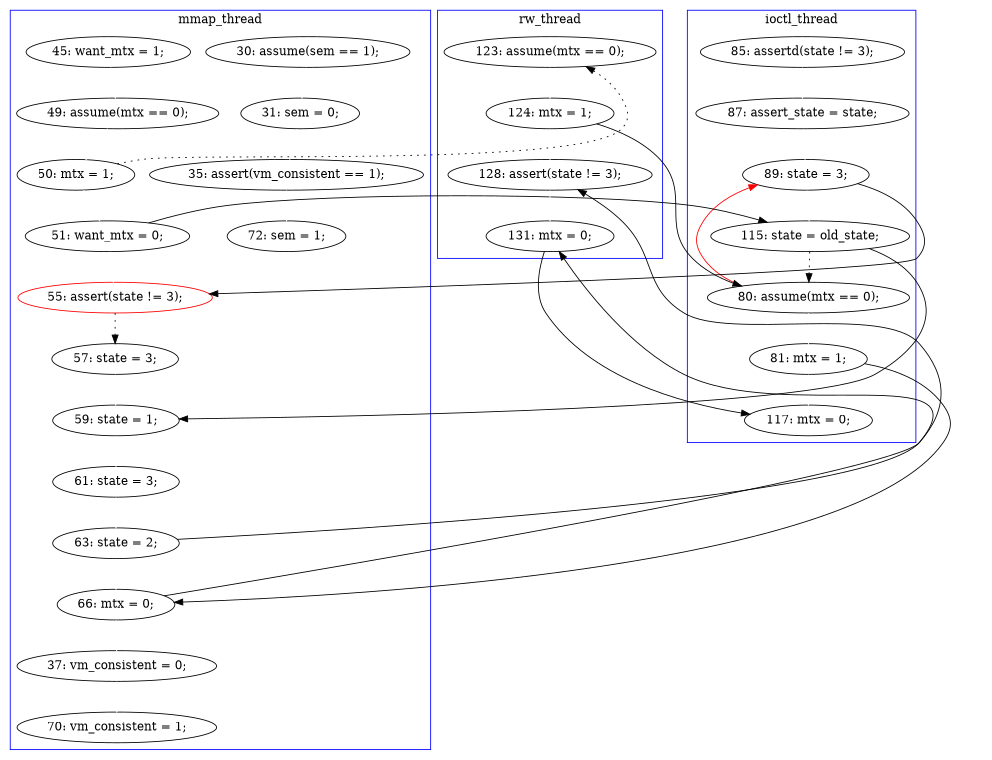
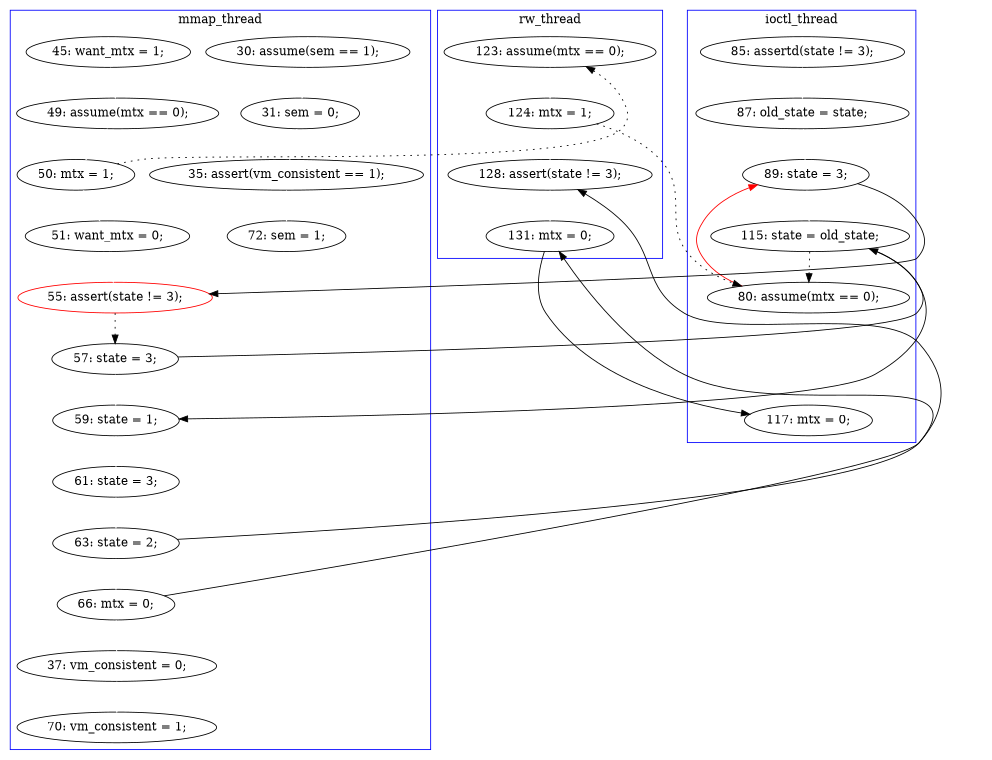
  digraph {
    edge [color=white style=solid]
    n1 [label="117: mtx = 0;"]
    n2 [label="80: assume(mtx == 0);"]
-   n3 [label="81: mtx = 1;"]
    n4 [label="89: state = 3;"]
    n5 [label="115: state = old_state;"]
-   n6 [label="87: assert_state = state;"]
+   n6 [label="87: old_state = state;"]
    n7 [label="85: assertd(state != 3);"]
    n8 [label="30: assume(sem == 1);"]
    n9 [label="31: sem = 0;"]
    n10 [label="57: state = 3;"]
    n11 [label="59: state = 1;"]
    n12 [label="45: want_mtx = 1;"]
    n13 [label="72: sem = 1;"]
    n14 [color=red label="55: assert(state != 3);"]
    n15 [label="63: state = 2;"]
    n16 [label="35: assert(vm_consistent == 1);"]
    n17 [label="66: mtx = 0;"]
    n18 [label="50: mtx = 1;"]
    n19 [label="61: state = 3;"]
    n20 [label="37: vm_consistent = 0;"]
    n21 [label="49: assume(mtx == 0);"]
    n22 [label="51: want_mtx = 0;"]
    n23 [label="70: vm_consistent = 1;"]
    n24 [label="131: mtx = 0;"]
    n25 [label="128: assert(state != 3);"]
    n26 [label="124: mtx = 1;"]
    n27 [label="123: assume(mtx == 0);"]
    subgraph cluster_1 {
      color=blue
      label=ioctl_thread
      n1
      n2
-     n3
      n4
      n5
      n6
      n7
    }
    subgraph cluster_2 {
      color=blue
      label=mmap_thread
      n8
      n9
      n10
      n11
      n12
      n13
      n14
      n15
      n16
      n17
      n18
      n19
      n20
      n21
      n22
      n23
    }
    subgraph cluster_3 {
      color=blue
      label=rw_thread
      n24
      n25
      n26
      n27
    }
-   n2 -> n3
    n2 -> n4 [color=red constraint=false]
-   n3 -> n1
-   n3 -> n17 [color=black constraint=false]
    n4 -> n5
    n4 -> n14 [color=black constraint=false]
    n5 -> n2 [color=black style=dotted]
    n5 -> n11 [color=black constraint=false]
    n6 -> n4
    n7 -> n6
    n8 -> n9
    n9 -> n16
-   n22 -> n5 [color=black constraint=false]
+   n10 -> n5 [color=black constraint=false]
    n10 -> n11
    n11 -> n19
    n12 -> n21
    n14 -> n10 [color=black style=dotted]
    n15 -> n17
    n15 -> n25 [color=black constraint=false]
    n16 -> n13
    n17 -> n20
    n17 -> n24 [color=black constraint=false]
    n18 -> n22
    n18 -> n27 [color=black constraint=false style=dotted]
    n19 -> n15
    n20 -> n23
    n21 -> n18
    n22 -> n14
    n24 -> n1 [color=black constraint=false]
    n25 -> n24
-   n26 -> n2 [color=black constraint=false]
+   n26 -> n2 [color=black constraint=false style=dotted]
    n26 -> n25
    n27 -> n26
  }
